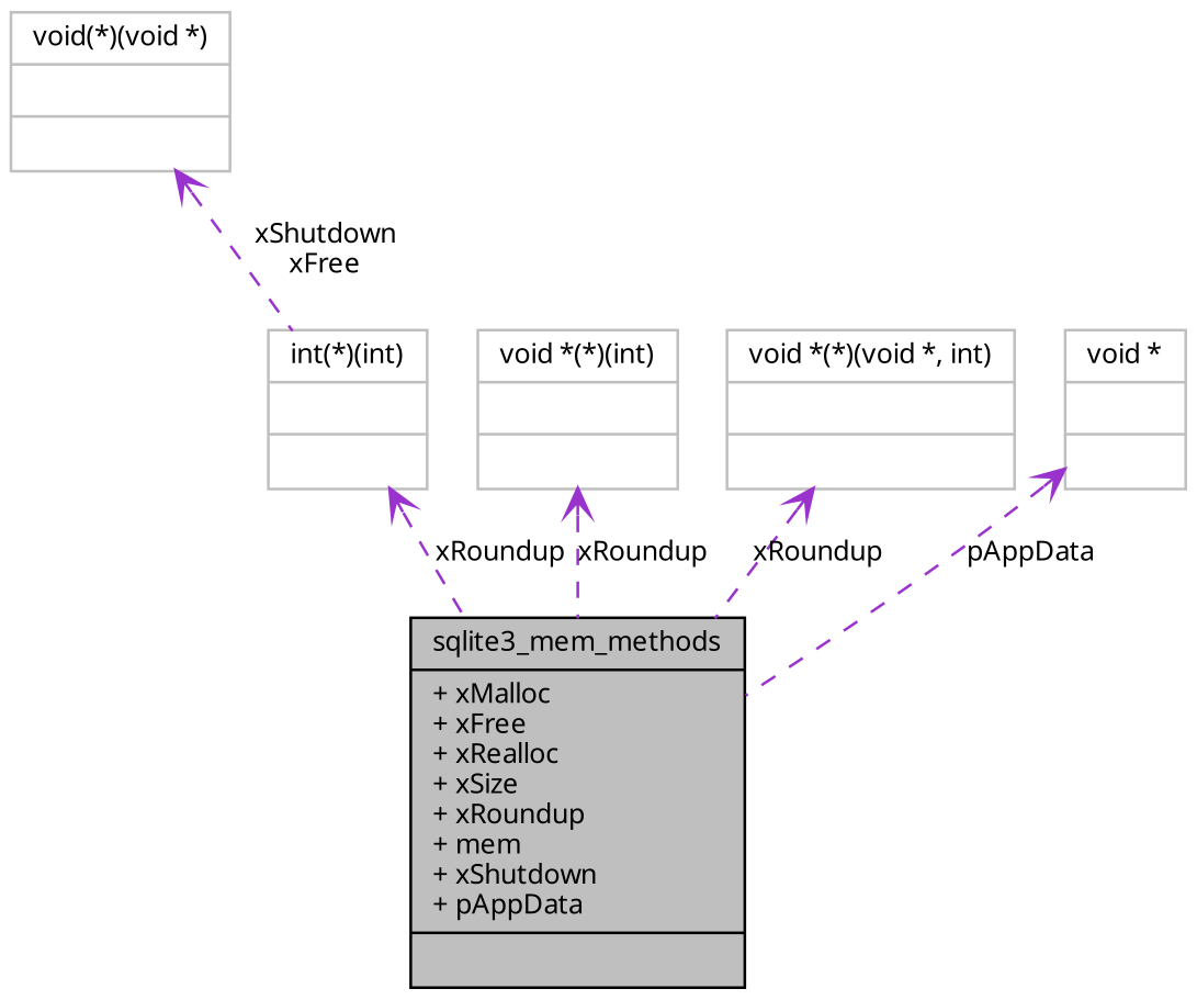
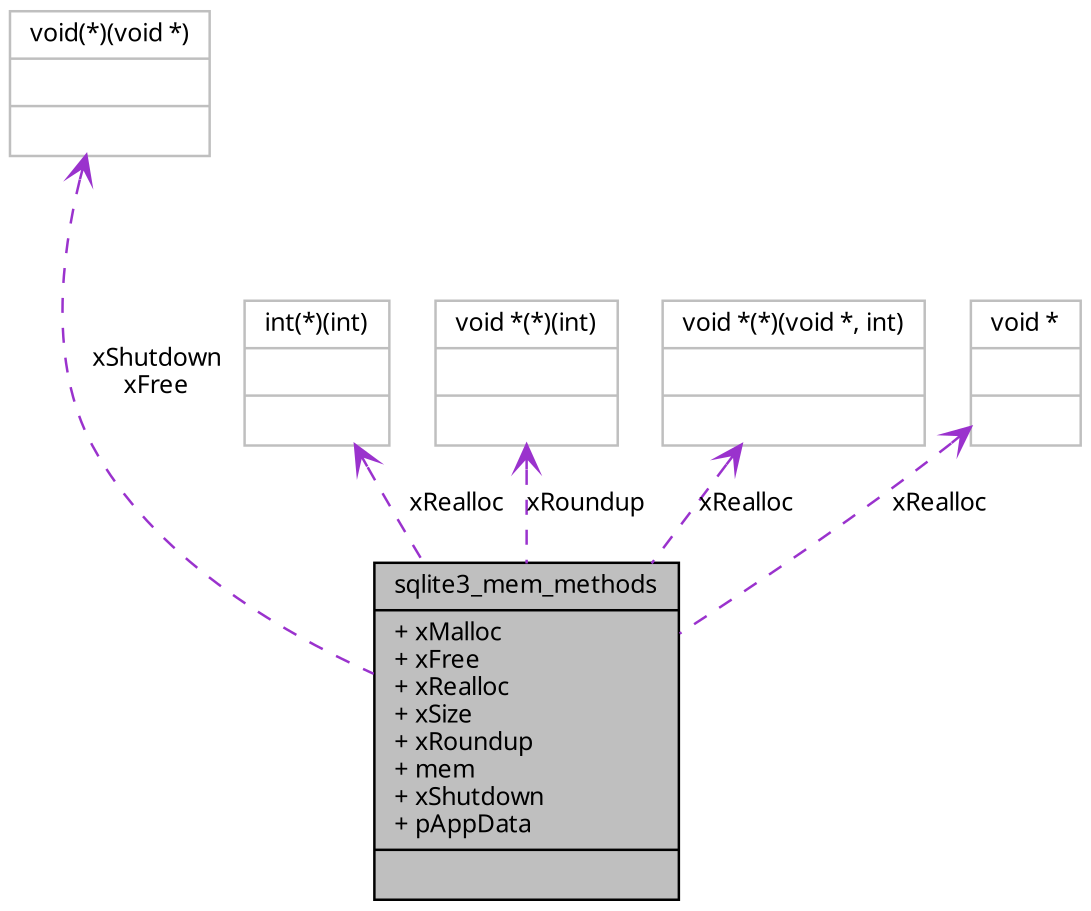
  digraph {
    node [color=grey75 fillcolor=white fontname="FreeSans.ttf" fontsize=10 shape=record style=filled]
    edge [arrowtail=open color=darkorchid3 dir=back fontname="FreeSans.ttf" fontsize=10 labelfontname="FreeSans.ttf" labelfontsize=10 style=dashed]
    n1 [color=black fillcolor=grey75 fontcolor=black height=0.2 label="{sqlite3_mem_methods\n|+ xMalloc\l+ xFree\l+ xRealloc\l+ xSize\l+ xRoundup\l+ mem\l+ xShutdown\l+ pAppData\l|}" width=0.4]
    n2 [height=0.2 label="{void(*)(void *)\n||}" width=0.4]
    n3 [height=0.2 label="{int(*)(int)\n||}" width=0.4]
    n4 [height=0.2 label="{void *(*)(int)\n||}" width=0.4]
    n5 [height=0.2 label="{void *(*)(void *, int)\n||}" width=0.4]
    n6 [height=0.2 label="{void *\n||}" width=0.4]
-   n2 -> n3 [label="xShutdown\nxFree"]
-   n3 -> n1 [label=xRoundup]
+   n2 -> n1 [label="xShutdown\nxFree"]
+   n3 -> n1 [label=xRealloc]
    n4 -> n1 [label=xRoundup]
-   n5 -> n1 [label=xRoundup]
-   n6 -> n1 [label=pAppData]
+   n5 -> n1 [label=xRealloc]
+   n6 -> n1 [label=xRealloc]
  }
